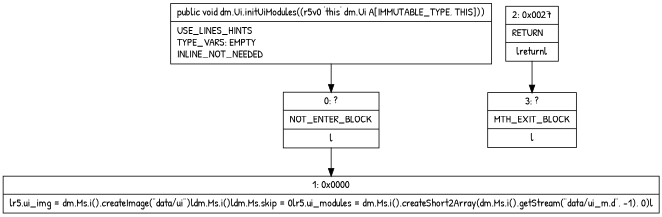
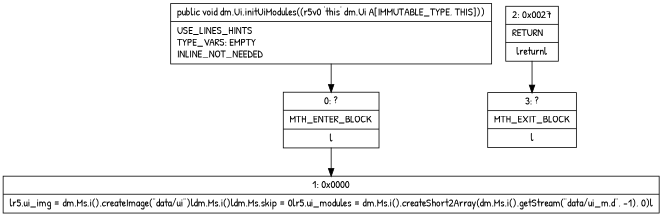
  digraph {
    fontname="Patrick Hand"
    node [fontname="Patrick Hand" shape=record]
    edge [fontname="Patrick Hand"]
-   n1 [label="{0\:\ ?|NOT_ENTER_BLOCK\l|l}"]
+   n1 [label="{0\:\ ?|MTH_ENTER_BLOCK\l|l}"]
    n2 [label="{1\:\ 0x0000|lr5.ui_img = dm.Ms.i().createImage(\"data\/ui\")ldm.Ms.i()ldm.Ms.skip = 0lr5.ui_modules = dm.Ms.i().createShort2Array(dm.Ms.i().getStream(\"data\/ui_m.d\", \-1), 0)l}"]
    n3 [label="{2\:\ 0x0027|RETURN\l|lreturnl}"]
    n4 [label="{3\:\ ?|MTH_EXIT_BLOCK\l|l}"]
    n5 [label="{public void dm.Ui.initUiModules((r5v0 'this' dm.Ui A[IMMUTABLE_TYPE, THIS]))  | USE_LINES_HINTS\lTYPE_VARS: EMPTY\lINLINE_NOT_NEEDED\l}"]
    n1 -> n2
    n3 -> n4
    n5 -> n1
  }
